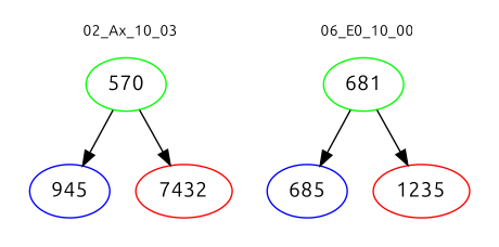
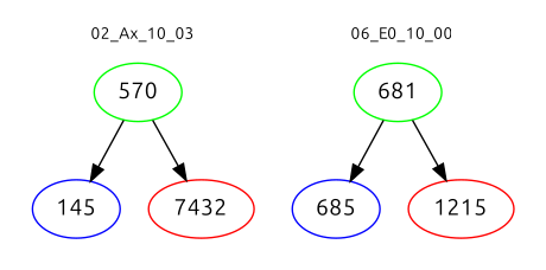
  digraph {
    fontname=Ubuntu
    node [color=green fontname=Ubuntu]
    edge [color=black fontname=Ubuntu]
    n1 [label=570]
-   n2 [color=blue label=945]
+   n2 [color=blue label=145]
    n3 [color=red label=7432]
    n4 [label=681]
    n5 [color=blue label=685]
-   n6 [color=red label=1235]
+   n6 [color=red label=1215]
    subgraph cluster_1 {
      color=white
      fontsize=10
      label="02_Ax_10_03"
      n1
      n2
      n3
    }
    subgraph cluster_2 {
      color=white
      fontsize=10
      label="06_E0_10_00"
      n4
      n5
      n6
    }
    n1 -> n2
    n1 -> n3
    n4 -> n5
    n4 -> n6
  }
